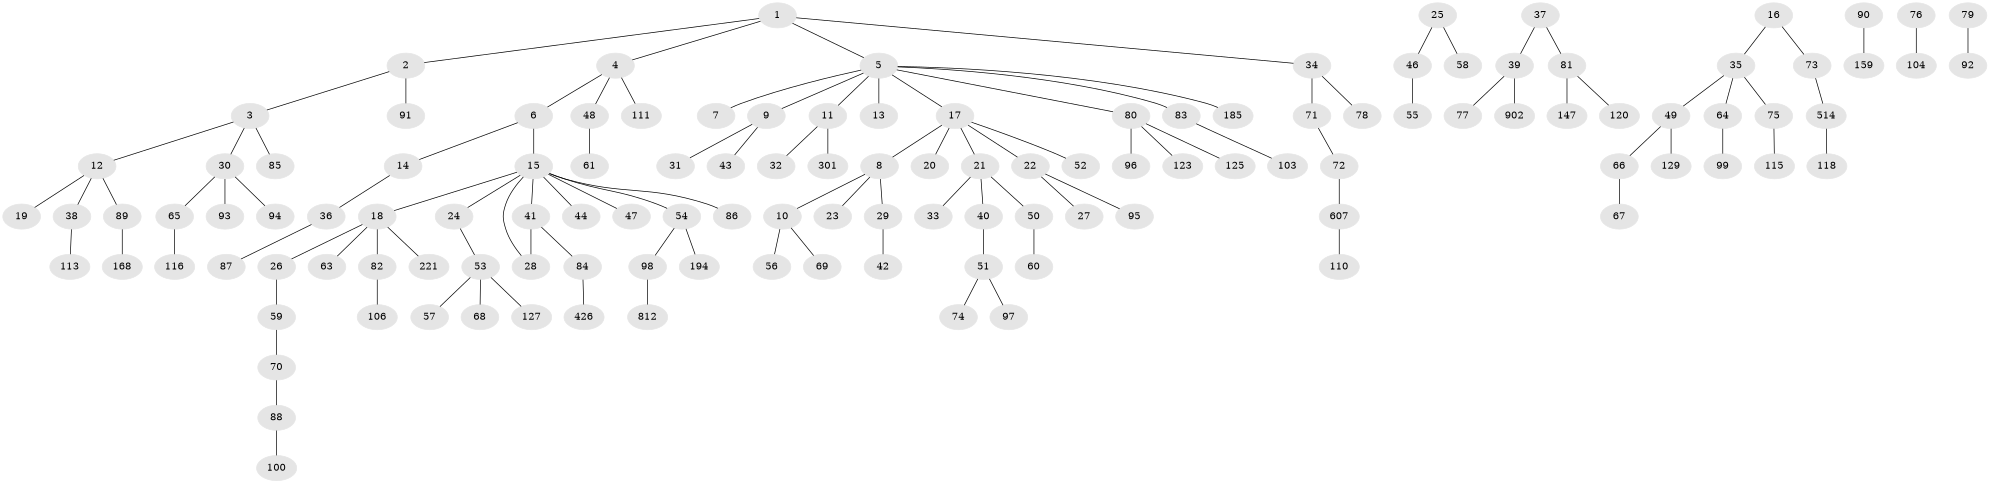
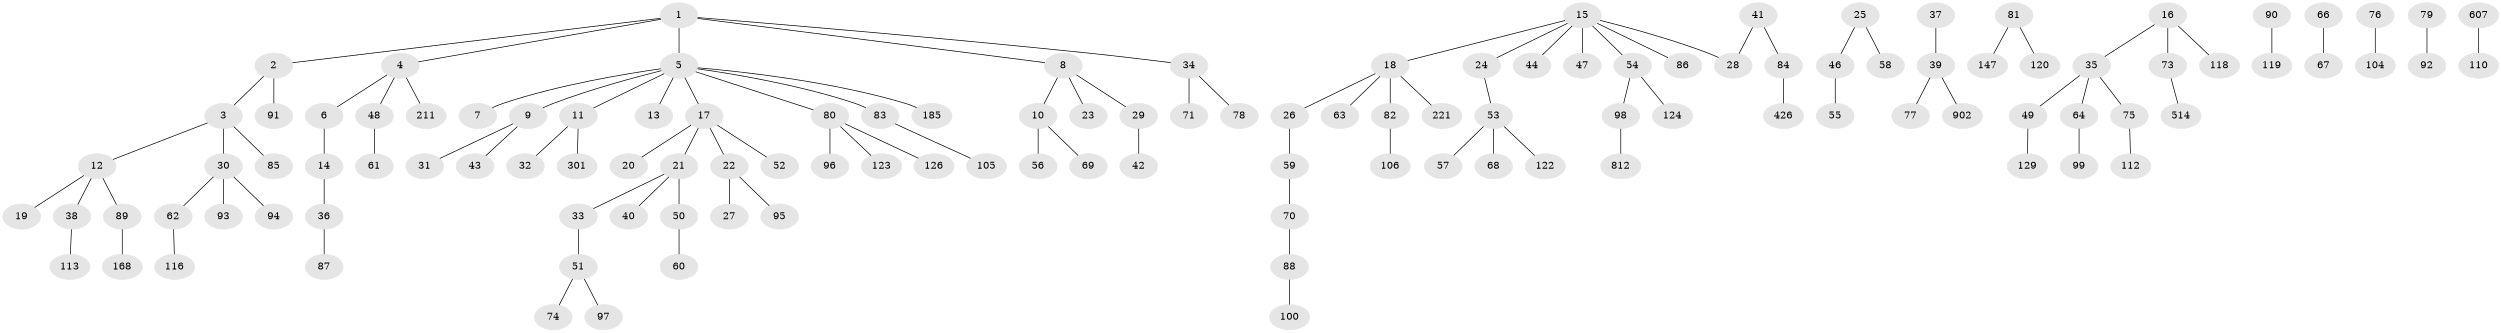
  graph {
    node [color=gray90 style=filled]
    1
    2
    4
    5
    8
    34
    3
    91
    6
    48
-   111
+   111 [label=211]
    7
    9
    11
    13
    17
    80
    83
    n19 [label=185]
    10
    23
    29
    71
    78
    12
    30
    85
    19
    38
    89
-   65
+   65 [label=62]
    93
    94
    14
    15
    61
    31
    43
    32
    n40 [label=301]
    20
    21
    22
    52
    96
    123
-   125
-   103
+   125 [label=126]
+   103 [label=105]
    36
    18
    24
    28
    41
    44
    47
    54
    86
    25
    46
    58
    56
    69
    42
    37
    39
    81
    113
    n68 [label=168]
    16
    35
    73
    118
    87
    26
    63
    82
    n77 [label=221]
    53
    84
    98
-   124 [label=194]
+   124
    49
    64
    75
    n85 [label=514]
    33
    40
    50
    27
    95
    59
    106
    51
    60
    90
-   119 [label=159]
+   119
    57
    68
-   122 [label=127]
+   122
    55
    70
    116
-   72
    66
    n105 [label=129]
    99
    77
    n108 [label=902]
    n109 [label=147]
    120
    74
    97
    76
    104
    n115 [label=426]
    79
    92
    67
    n119 [label=812]
    88
    100
    n122 [label=607]
    110
-   115
+   115 [label=112]
    1 -- 2
    1 -- 4
    1 -- 5
-   17 -- 8
+   1 -- 8
    1 -- 34
    2 -- 3
    2 -- 91
    4 -- 6
    4 -- 48
    4 -- 111
    5 -- 7
    5 -- 9
    5 -- 11
    5 -- 13
    5 -- 17
    5 -- 80
    5 -- 83
    5 -- n19
    8 -- 10
    8 -- 23
    8 -- 29
    34 -- 71
    34 -- 78
    3 -- 12
    3 -- 30
    3 -- 85
    6 -- 14
-   6 -- 15
    48 -- 61
    9 -- 31
    9 -- 43
    11 -- 32
    11 -- n40
    17 -- 20
    17 -- 21
    17 -- 22
    17 -- 52
    80 -- 96
    80 -- 123
    80 -- 125
    83 -- 103
    10 -- 56
    10 -- 69
    29 -- 42
-   71 -- 72
    12 -- 19
    12 -- 38
    12 -- 89
    30 -- 65
    30 -- 93
    30 -- 94
    38 -- 113
    89 -- n68
    65 -- 116
    14 -- 36
    15 -- 18
    15 -- 24
    15 -- 28
-   15 -- 41
    15 -- 44
    15 -- 47
    15 -- 54
    15 -- 86
    21 -- 33
    21 -- 40
    21 -- 50
    22 -- 27
    22 -- 95
    36 -- 87
    18 -- 26
    18 -- 63
    18 -- 82
    18 -- n77
    24 -- 53
    41 -- 28
    41 -- 84
    54 -- 98
    54 -- 124
    25 -- 46
    25 -- 58
    46 -- 55
    37 -- 39
-   37 -- 81
    39 -- 77
    39 -- n108
    81 -- n109
    81 -- 120
    16 -- 35
    16 -- 73
-   n85 -- 118
+   16 -- 118
    35 -- 49
    35 -- 64
    35 -- 75
    73 -- n85
    26 -- 59
    82 -- 106
    53 -- 57
    53 -- 68
    53 -- 122
    84 -- n115
    98 -- n119
-   49 -- 66
    49 -- n105
    64 -- 99
    75 -- 115
-   40 -- 51
+   33 -- 51
    50 -- 60
    59 -- 70
    51 -- 74
    51 -- 97
    90 -- 119
    70 -- 88
-   72 -- n122
    66 -- 67
    76 -- 104
    79 -- 92
    88 -- 100
    n122 -- 110
  }
